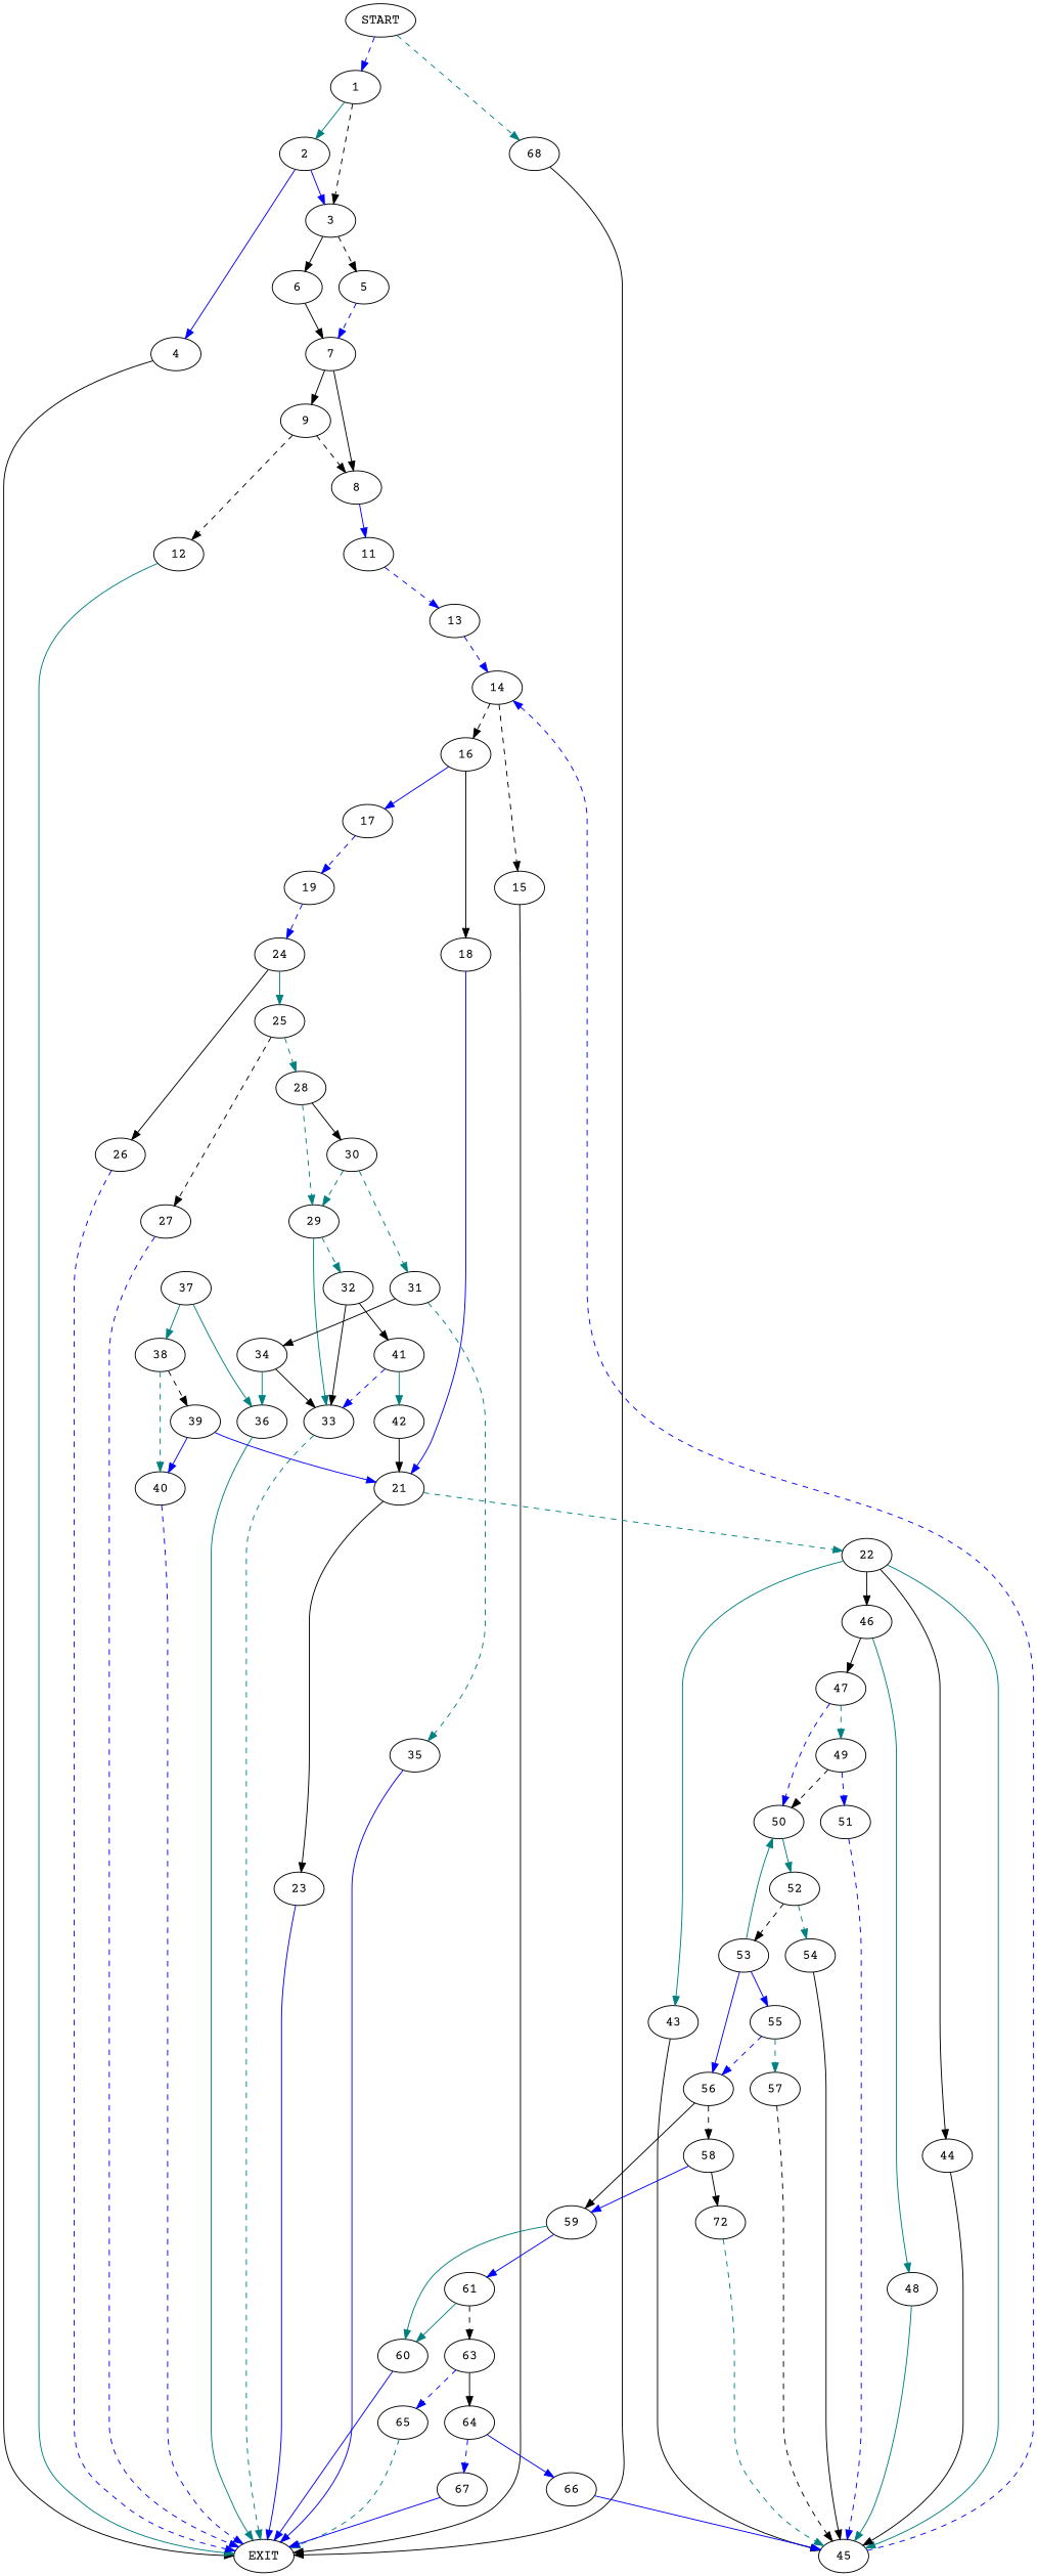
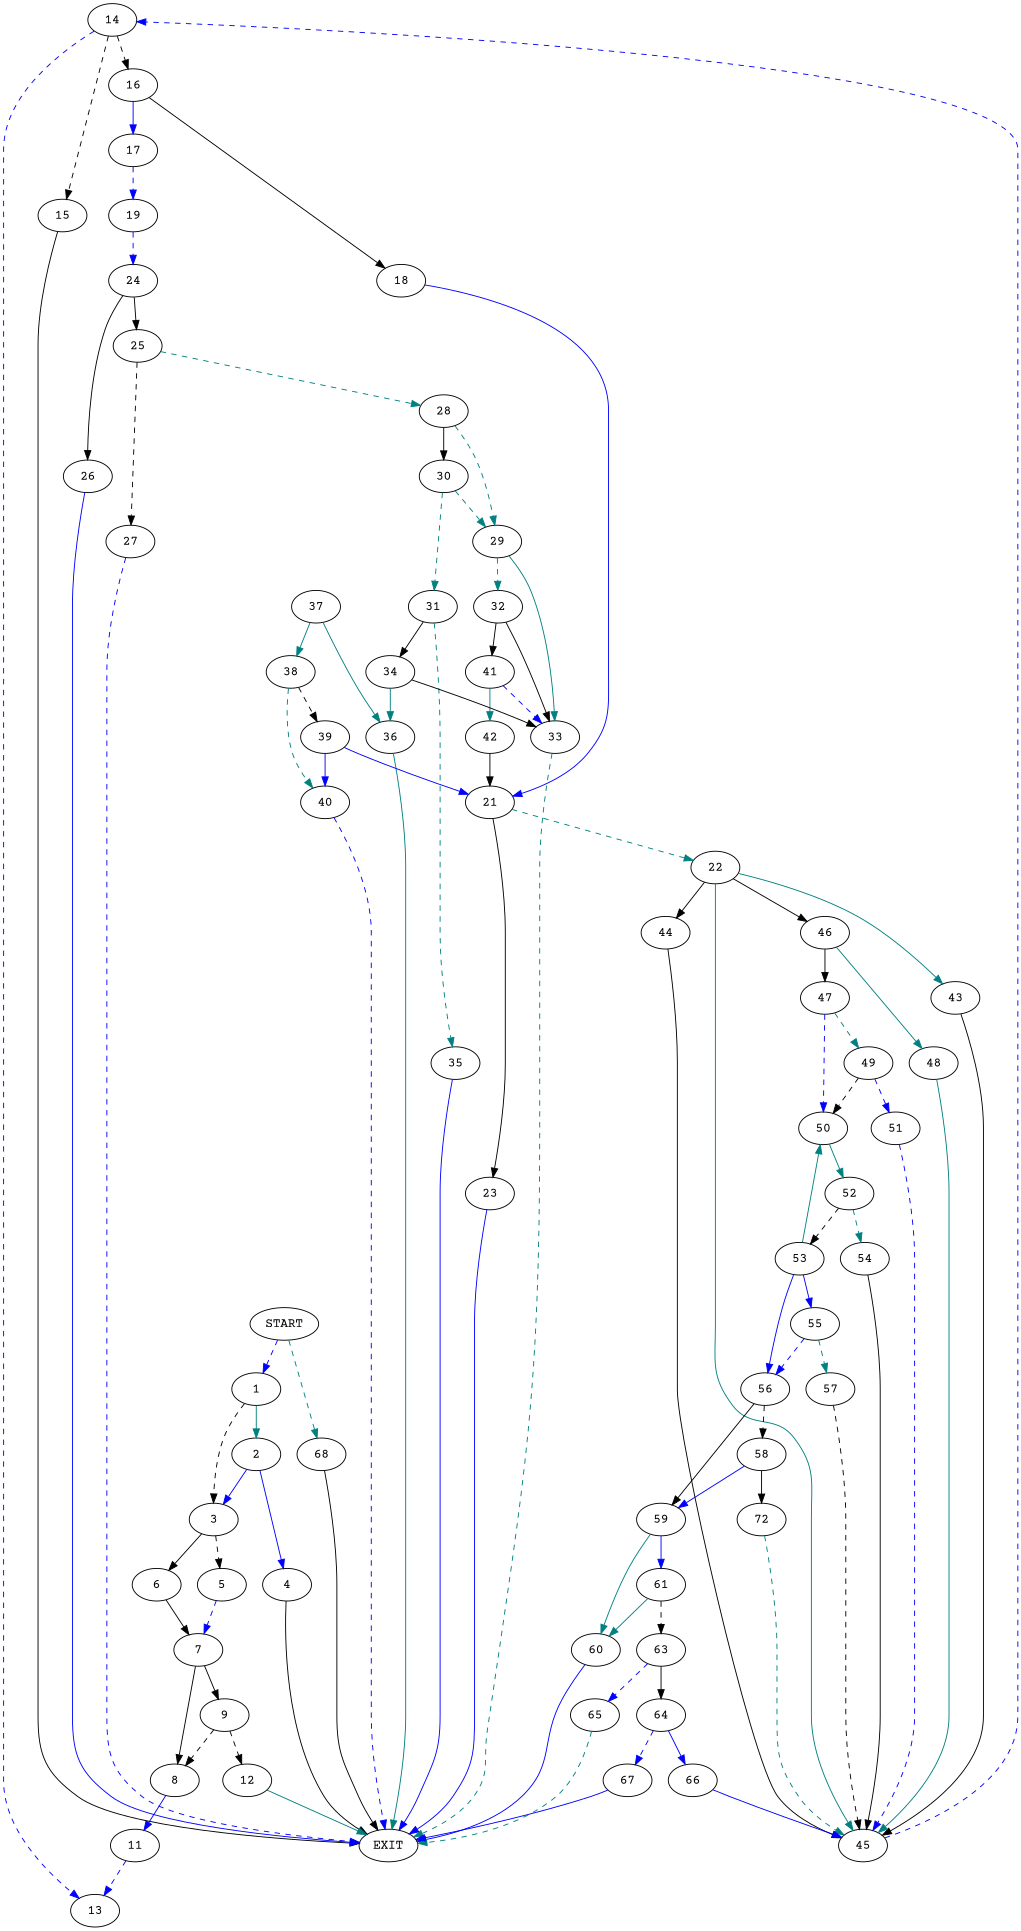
  digraph {
    fontname="Courier Prime"
    node [fontname="Courier Prime"]
    edge [color=black fontname="Courier Prime" style=solid]
    n1 [label=START]
    1
    68
    2
    3
    n6 [label=EXIT]
    4
    5
    6
    7
    8
    9
    11
    12
    13
    14
    15
    16
    17
    18
    19
    21
    24
    22
    23
    25
    26
    43
    44
    45
    46
    47
    48
    27
    28
    29
    30
    32
    33
    31
    41
    34
    35
    36
    42
    37
    38
    39
    40
    49
    50
    51
    52
    53
    54
    55
    56
    57
    58
    59
    n61 [label=72]
    60
    61
    63
    64
    65
    66
    67
    n1 -> 1 [color=blue style=dashed]
    n1 -> 68 [color=teal style=dashed]
    1 -> 2 [color=teal]
    1 -> 3 [style=dashed]
    68 -> n6
    2 -> 3 [color=blue]
    2 -> 4 [color=blue]
    3 -> 5 [style=dashed]
    3 -> 6
    4 -> n6
    5 -> 7 [color=blue style=dashed]
    6 -> 7
    7 -> 8
    7 -> 9
    8 -> 11 [color=blue]
    9 -> 8 [style=dashed]
    9 -> 12 [style=dashed]
    11 -> 13 [color=blue style=dashed]
    12 -> n6 [color=teal]
-   13 -> 14 [color=blue style=dashed]
+   14 -> 13 [color=blue style=dashed]
    14 -> 15 [style=dashed]
    14 -> 16 [style=dashed]
    15 -> n6
    16 -> 17 [color=blue]
    16 -> 18
    17 -> 19 [color=blue style=dashed]
    18 -> 21 [color=blue]
    19 -> 24 [color=blue style=dashed]
    21 -> 22 [color=teal style=dashed]
    21 -> 23
-   24 -> 25 [color=teal]
+   24 -> 25
    24 -> 26
    22 -> 43 [color=teal]
    22 -> 44
    22 -> 45 [color=teal]
    22 -> 46
    23 -> n6 [color=blue]
    25 -> 27 [style=dashed]
    25 -> 28 [color=teal style=dashed]
-   26 -> n6 [color=blue style=dashed]
+   26 -> n6 [color=blue]
    43 -> 45
    44 -> 45
    45 -> 14 [color=blue style=dashed]
    46 -> 47
    46 -> 48 [color=teal]
    47 -> 49 [color=teal style=dashed]
    47 -> 50 [color=blue style=dashed]
    48 -> 45 [color=teal]
    27 -> n6 [color=blue style=dashed]
    28 -> 29 [color=teal style=dashed]
    28 -> 30
    29 -> 32 [color=teal style=dashed]
    29 -> 33 [color=teal]
    30 -> 29 [color=teal style=dashed]
    30 -> 31 [color=teal style=dashed]
    32 -> 33
    32 -> 41
    33 -> n6 [color=teal style=dashed]
    31 -> 34
    31 -> 35 [color=teal style=dashed]
    41 -> 33 [color=blue style=dashed]
    41 -> 42 [color=teal]
    34 -> 33
    34 -> 36 [color=teal]
    35 -> n6 [color=blue]
    36 -> n6 [color=teal]
    42 -> 21
    37 -> 36 [color=teal]
    37 -> 38 [color=teal]
    38 -> 39 [style=dashed]
    38 -> 40 [color=teal style=dashed]
    39 -> 21 [color=blue]
    39 -> 40 [color=blue]
    40 -> n6 [color=blue style=dashed]
    49 -> 50 [style=dashed]
    49 -> 51 [color=blue style=dashed]
    50 -> 52 [color=teal]
    51 -> 45 [color=blue style=dashed]
    52 -> 53 [style=dashed]
    52 -> 54 [color=teal style=dashed]
    53 -> 50 [color=teal]
    53 -> 55 [color=blue]
    53 -> 56 [color=blue]
    54 -> 45
    55 -> 56 [color=blue style=dashed]
    55 -> 57 [color=teal style=dashed]
    56 -> 58 [style=dashed]
    56 -> 59
    57 -> 45 [style=dashed]
    58 -> 59 [color=blue]
    58 -> n61
    59 -> 60 [color=teal]
    59 -> 61 [color=blue]
    n61 -> 45 [color=teal style=dashed]
    60 -> n6 [color=blue]
    61 -> 60 [color=teal]
    61 -> 63 [style=dashed]
    63 -> 64
    63 -> 65 [color=blue style=dashed]
    64 -> 66 [color=blue]
    64 -> 67 [color=blue style=dashed]
    65 -> n6 [color=teal style=dashed]
    66 -> 45 [color=blue]
    67 -> n6 [color=blue]
  }
